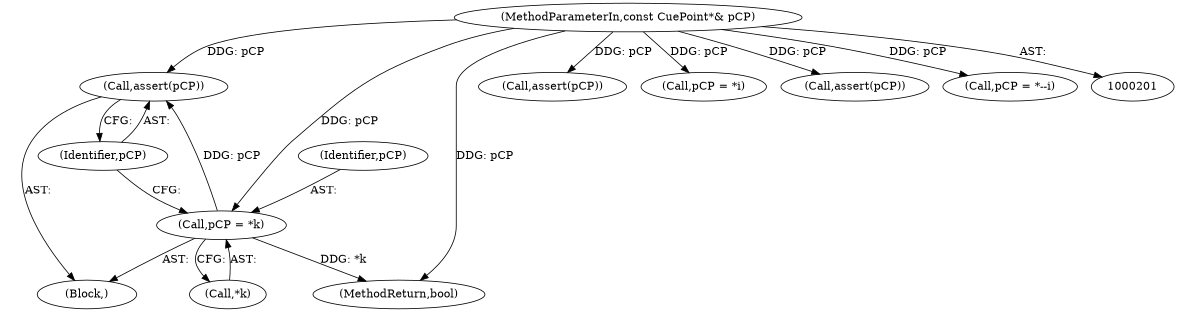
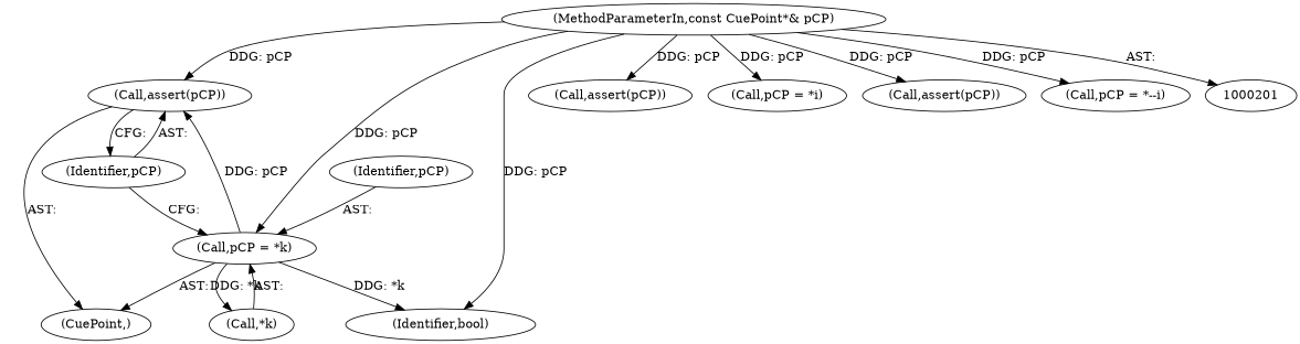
  digraph {
    n1 [label="(Call,assert(pCP))"]
-   n2 [label="(Block,)"]
+   n2 [label="(CuePoint,)"]
    n3 [label="(Identifier,pCP)"]
    n4 [label="(Call,pCP = *k)"]
    n5 [label="(Call,*k)"]
-   n6 [label="(MethodReturn,bool)"]
+   n6 [label="(Identifier,bool)"]
    n7 [label="(MethodParameterIn,const CuePoint*& pCP)"]
    n8 [label="(Call,assert(pCP))"]
    n9 [label="(Call,pCP = *i)"]
    n10 [label="(Call,assert(pCP))"]
    n11 [label="(Call,pCP = *--i)"]
    n12 [label=1000201]
    n13 [label="(Identifier,pCP)"]
    n1 -> n2 [label="AST: "]
    n1 -> n3 [label="CFG: "]
    n3 -> n1 [label="AST: "]
    n3 -> n4 [label="CFG: "]
    n4 -> n1 [label="DDG: pCP"]
    n4 -> n2 [label="AST: "]
-   n4 -> n5 [label="CFG: "]
+   n4 -> n5 [label="DDG: *k"]
    n4 -> n6 [label="DDG: *k"]
    n5 -> n4 [label="AST: "]
    n7 -> n1 [label="DDG: pCP"]
    n7 -> n4 [label="DDG: pCP"]
    n7 -> n6 [label="DDG: pCP"]
    n7 -> n8 [label="DDG: pCP"]
    n7 -> n9 [label="DDG: pCP"]
    n7 -> n10 [label="DDG: pCP"]
    n7 -> n11 [label="DDG: pCP"]
    n7 -> n12 [label="AST: "]
    n13 -> n4 [label="AST: "]
  }
